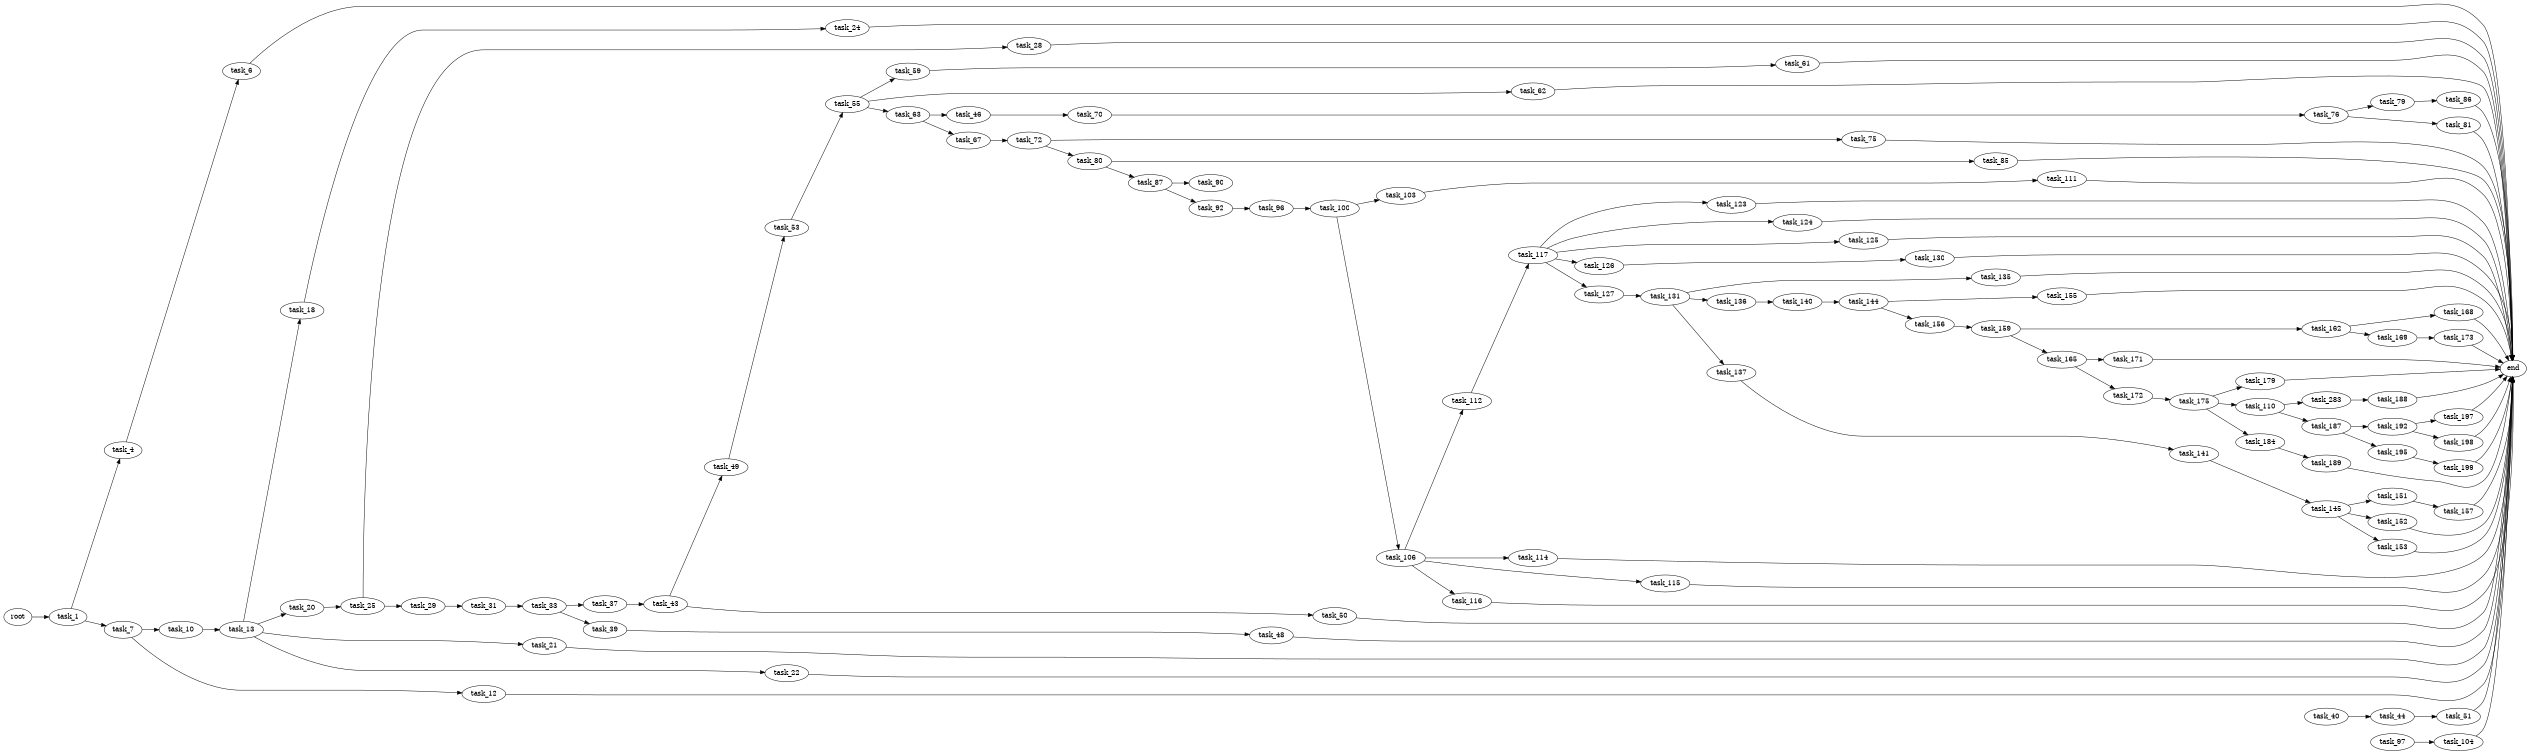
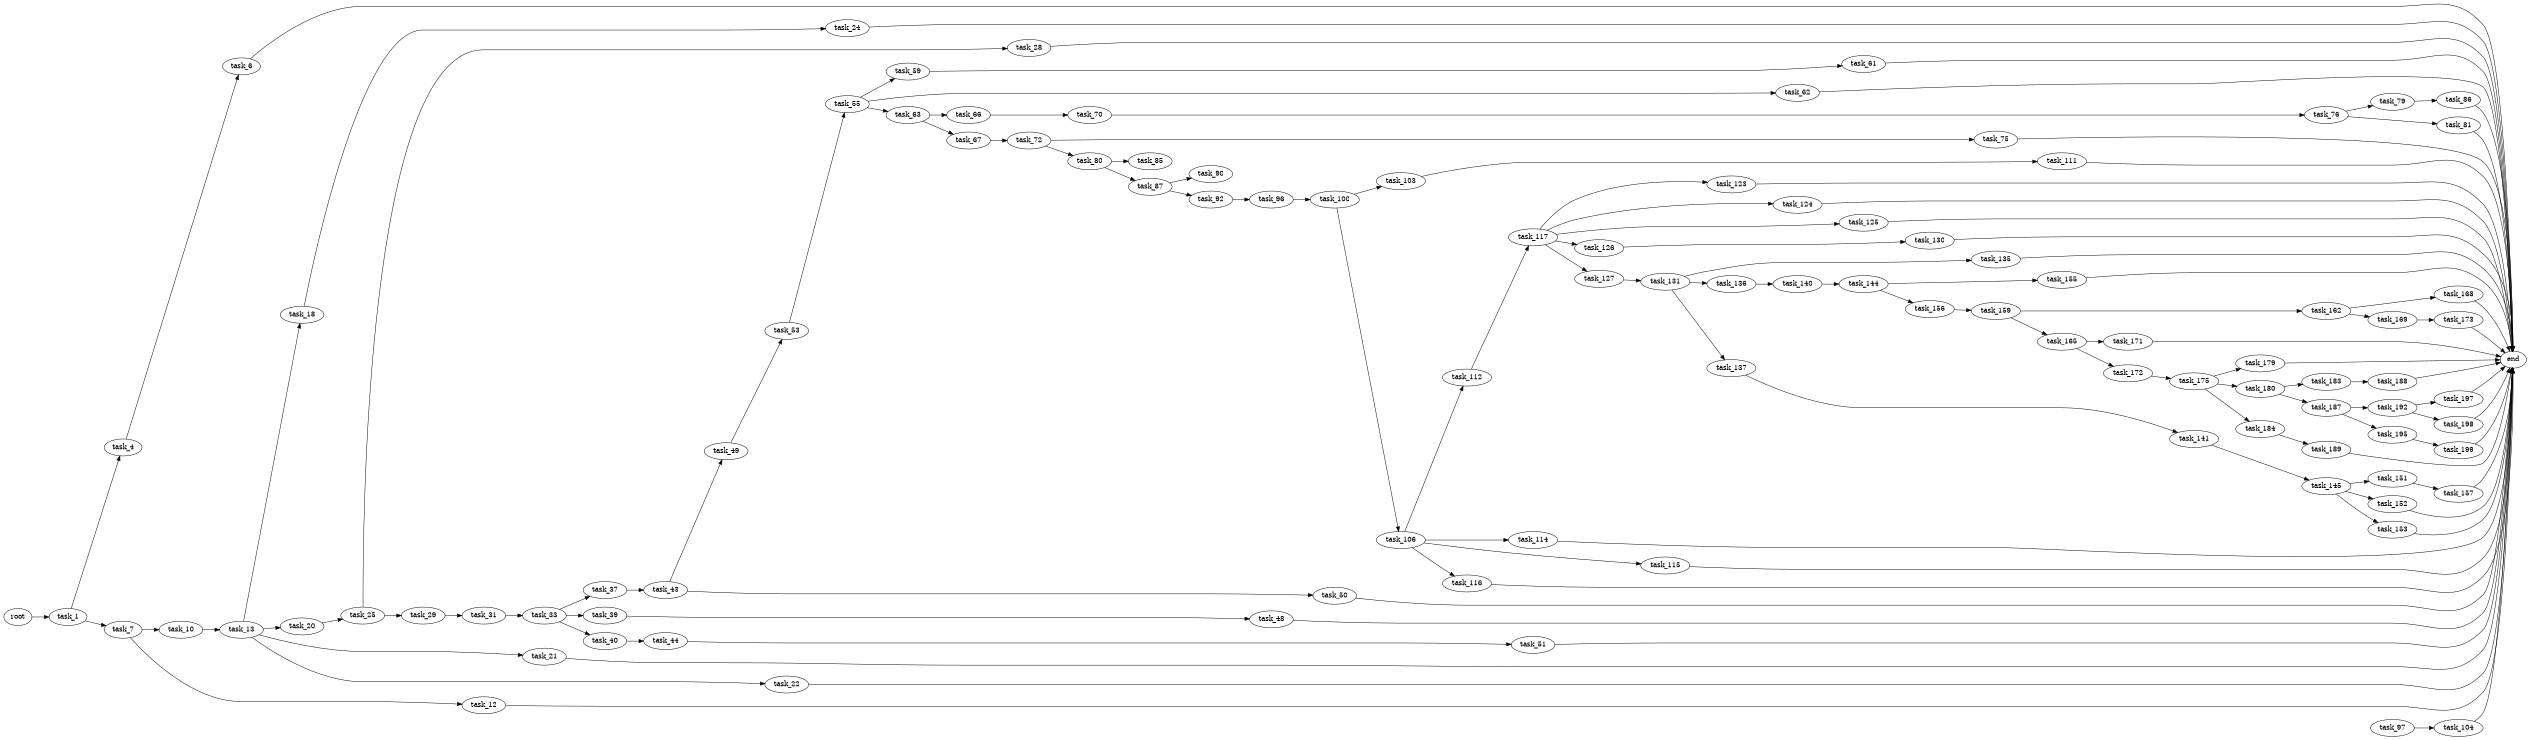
  digraph {
    rankdir=LR
    root
    task_1
    task_4
    task_7
    task_6
    task_10
    task_12
    end
    task_13
    task_18
    task_20
    task_21
    task_22
    task_24
    task_25
    task_28
    task_29
    task_31
    task_33
    task_37
    task_39
    task_40
    task_43
    task_48
    task_44
    task_49
    task_50
    task_51
    task_53
    task_55
    task_59
    task_62
    task_63
    task_61
-   task_66 [label=task_46]
+   task_66
    task_67
    task_70
    task_72
    task_76
    task_75
    task_80
    task_79
    task_81
    task_85
    task_87
    task_86
    task_90
    task_92
    task_96
    task_100
    task_97
    task_104
    task_103
    task_106
    task_111
    task_112
    task_114
    task_115
    task_116
    task_117
    task_123
    task_124
    task_125
    task_126
    task_127
    task_130
    task_131
    task_135
    task_136
    task_137
    task_140
    task_141
    task_144
    task_145
    task_155
    task_156
    task_151
    task_152
    task_153
    task_159
    task_157
    task_162
    task_165
    task_168
    task_169
    task_171
    task_172
    task_173
    task_175
    task_179
-   task_180 [label=task_110]
+   task_180
    task_184
-   task_183 [label=task_283]
+   task_183
    task_187
    task_189
    task_188
    task_192
    task_195
    task_197
    task_198
    task_199
    root -> task_1
    task_1 -> task_4
    task_1 -> task_7
    task_4 -> task_6
    task_7 -> task_10
    task_7 -> task_12
    task_6 -> end
    task_10 -> task_13
    task_12 -> end
    task_13 -> task_18
    task_13 -> task_20
    task_13 -> task_21
    task_13 -> task_22
    task_18 -> task_24
    task_20 -> task_25
    task_21 -> end
    task_22 -> end
    task_24 -> end
    task_25 -> task_28
    task_25 -> task_29
    task_28 -> end
    task_29 -> task_31
    task_31 -> task_33
    task_33 -> task_37
    task_33 -> task_39
+   task_33 -> task_40
    task_37 -> task_43
    task_39 -> task_48
    task_40 -> task_44
    task_43 -> task_49
    task_43 -> task_50
    task_48 -> end
    task_44 -> task_51
    task_49 -> task_53
    task_50 -> end
    task_51 -> end
    task_53 -> task_55
    task_55 -> task_59
    task_55 -> task_62
    task_55 -> task_63
    task_59 -> task_61
    task_62 -> end
    task_63 -> task_66
    task_63 -> task_67
    task_61 -> end
    task_66 -> task_70
    task_67 -> task_72
    task_70 -> task_76
    task_72 -> task_75
    task_72 -> task_80
    task_76 -> task_79
    task_76 -> task_81
    task_75 -> end
    task_80 -> task_85
    task_80 -> task_87
    task_79 -> task_86
    task_81 -> end
-   task_85 -> end
    task_87 -> task_90
    task_87 -> task_92
    task_86 -> end
    task_92 -> task_96
    task_96 -> task_100
    task_100 -> task_103
    task_100 -> task_106
    task_97 -> task_104
    task_104 -> end
    task_103 -> task_111
    task_106 -> task_112
    task_106 -> task_114
    task_106 -> task_115
    task_106 -> task_116
    task_111 -> end
    task_112 -> task_117
    task_114 -> end
    task_115 -> end
    task_116 -> end
    task_117 -> task_123
    task_117 -> task_124
    task_117 -> task_125
    task_117 -> task_126
    task_117 -> task_127
    task_123 -> end
    task_124 -> end
    task_125 -> end
    task_126 -> task_130
    task_127 -> task_131
    task_130 -> end
    task_131 -> task_135
    task_131 -> task_136
    task_131 -> task_137
    task_135 -> end
    task_136 -> task_140
    task_137 -> task_141
    task_140 -> task_144
    task_141 -> task_145
    task_144 -> task_155
    task_144 -> task_156
    task_145 -> task_151
    task_145 -> task_152
    task_145 -> task_153
    task_155 -> end
    task_156 -> task_159
    task_151 -> task_157
    task_152 -> end
    task_153 -> end
    task_159 -> task_162
    task_159 -> task_165
    task_157 -> end
    task_162 -> task_168
    task_162 -> task_169
    task_165 -> task_171
    task_165 -> task_172
    task_168 -> end
    task_169 -> task_173
    task_171 -> end
    task_172 -> task_175
    task_173 -> end
    task_175 -> task_179
    task_175 -> task_180
    task_175 -> task_184
    task_179 -> end
    task_180 -> task_183
    task_180 -> task_187
    task_184 -> task_189
    task_183 -> task_188
    task_187 -> task_192
    task_187 -> task_195
    task_189 -> end
    task_188 -> end
    task_192 -> task_197
    task_192 -> task_198
    task_195 -> task_199
    task_197 -> end
    task_198 -> end
    task_199 -> end
  }
